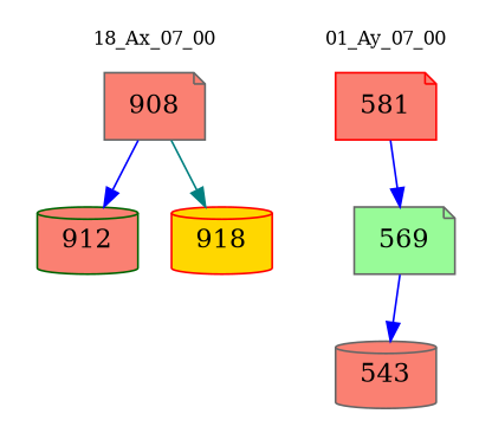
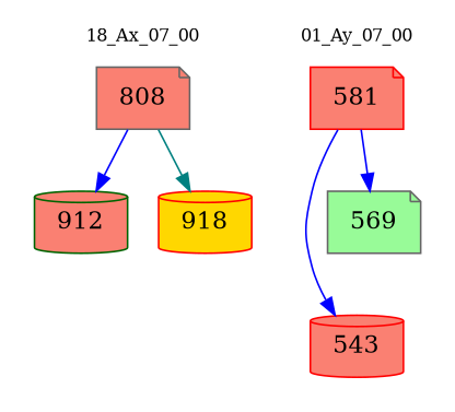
  digraph {
    node [color=gray40 fillcolor=salmon shape=note style=filled]
    edge [color=blue]
-   n1 [label=908]
+   n1 [label=808]
    n2 [color=darkgreen label=912 shape=cylinder]
    n3 [color=red fillcolor=gold label=918 shape=cylinder]
    n4 [color=red label=581]
-   n5 [label=543 shape=cylinder]
+   n5 [color=red label=543 shape=cylinder]
    n6 [fillcolor=palegreen label=569]
    subgraph cluster_1 {
      color=white
      fontsize=10
      label="18_Ax_07_00"
      n1
      n2
      n3
    }
    subgraph cluster_2 {
      color=white
      fontsize=10
      label="01_Ay_07_00"
      n4
      n5
      n6
    }
    n1 -> n2
    n1 -> n3 [color=teal]
-   n6 -> n5
+   n4 -> n5
    n4 -> n6
  }
